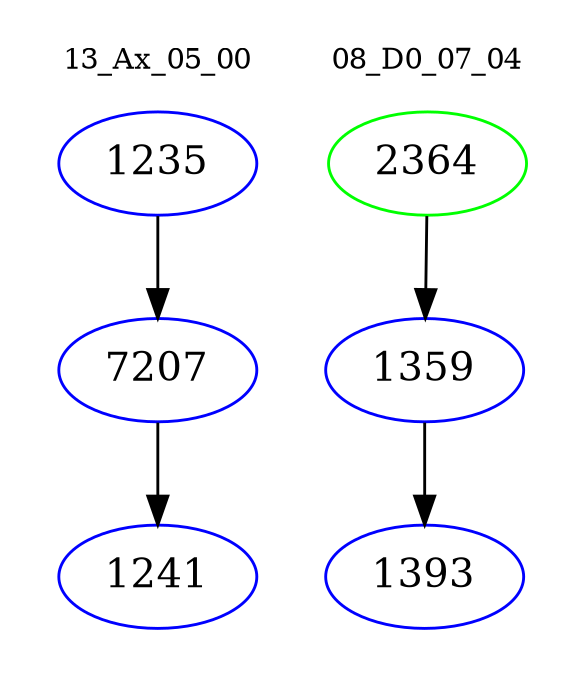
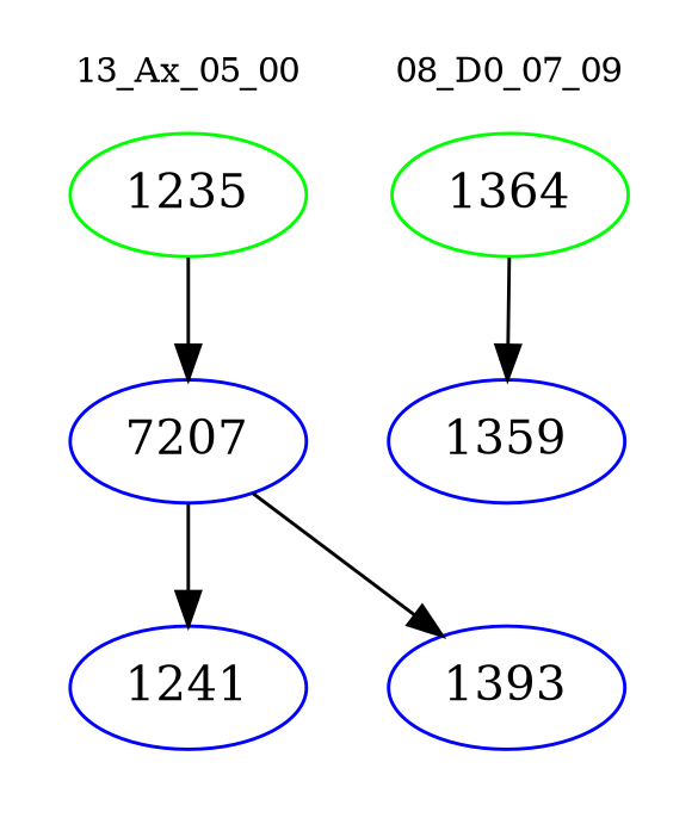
  digraph {
    node [color=blue]
    edge [color=black]
-   n1 [label=1235]
+   n1 [color=green label=1235]
    n2 [label=7207]
    n3 [label=1241]
-   n4 [color=green label=2364]
+   n4 [color=green label=1364]
    n5 [label=1359]
    n6 [label=1393]
    subgraph cluster_1 {
      color=white
      fontsize=10
      label="13_Ax_05_00"
      n1
      n2
      n3
    }
    subgraph cluster_2 {
      color=white
      fontsize=10
-     label="08_D0_07_04"
+     label="08_D0_07_09"
      n4
      n5
      n6
    }
    n1 -> n2
    n2 -> n3
    n4 -> n5
-   n5 -> n6
+   n2 -> n6
  }
